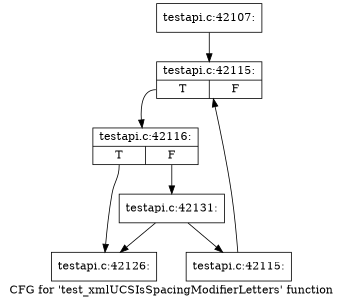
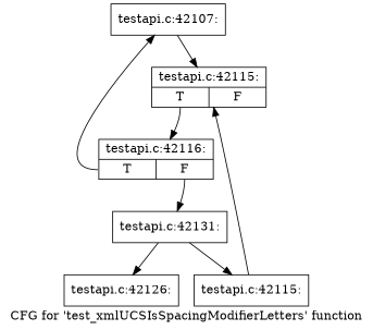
  digraph {
    label="CFG for 'test_xmlUCSIsSpacingModifierLetters' function"
    node [shape=record]
    n1 [label="{testapi.c:42107:}"]
    n2 [label="{testapi.c:42115:|{<s0>T|<s1>F}}"]
    n3 [label="{testapi.c:42116:|{<s0>T|<s1>F}}"]
    n4 [label="{testapi.c:42126:}"]
    n5 [label="{testapi.c:42131:}"]
    n6 [label="{testapi.c:42115:}"]
    n1 -> n2
    n2 -> n3 [tailport=s0]
-   n3 -> n4 [tailport=s0]
+   n3 -> n1 [tailport=s0]
    n3 -> n5 [tailport=s1]
    n5 -> n4
    n5 -> n6
    n6 -> n2
  }
